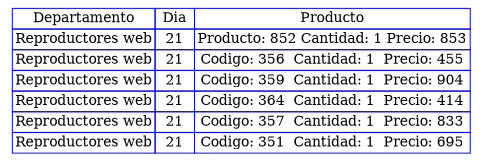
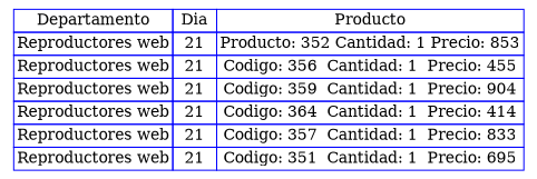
  digraph {
-   n1 [label=<      <table border='0' cellborder='1' color='blue' cellspacing='0'> <tr> <td>Departamento</td> <td> Dia </td> <td>Producto</td></tr> <tr> <td>Reproductores web</td> <td>21</td> <td>Producto: 852 Cantidad: 1 Precio: 853</td> </tr><tr> <td>Reproductores web</td> <td>21</td> <td>Codigo: 356  Cantidad: 1  Precio: 455</td> </tr> <tr> <td>Reproductores web</td> <td>21</td> <td>Codigo: 359  Cantidad: 1  Precio: 904</td> </tr> <tr> <td>Reproductores web</td> <td>21</td> <td>Codigo: 364  Cantidad: 1  Precio: 414</td> </tr> <tr> <td>Reproductores web</td> <td>21</td> <td>Codigo: 357  Cantidad: 1  Precio: 833</td> </tr> <tr> <td>Reproductores web</td> <td>21</td> <td>Codigo: 351  Cantidad: 1  Precio: 695</td> </tr> </table>     > shape=plaintext]
+   n1 [label=<      <table border='0' cellborder='1' color='blue' cellspacing='0'> <tr> <td>Departamento</td> <td> Dia </td> <td>Producto</td></tr> <tr> <td>Reproductores web</td> <td>21</td> <td>Producto: 352 Cantidad: 1 Precio: 853</td> </tr><tr> <td>Reproductores web</td> <td>21</td> <td>Codigo: 356  Cantidad: 1  Precio: 455</td> </tr> <tr> <td>Reproductores web</td> <td>21</td> <td>Codigo: 359  Cantidad: 1  Precio: 904</td> </tr> <tr> <td>Reproductores web</td> <td>21</td> <td>Codigo: 364  Cantidad: 1  Precio: 414</td> </tr> <tr> <td>Reproductores web</td> <td>21</td> <td>Codigo: 357  Cantidad: 1  Precio: 833</td> </tr> <tr> <td>Reproductores web</td> <td>21</td> <td>Codigo: 351  Cantidad: 1  Precio: 695</td> </tr> </table>     > shape=plaintext]
  }
